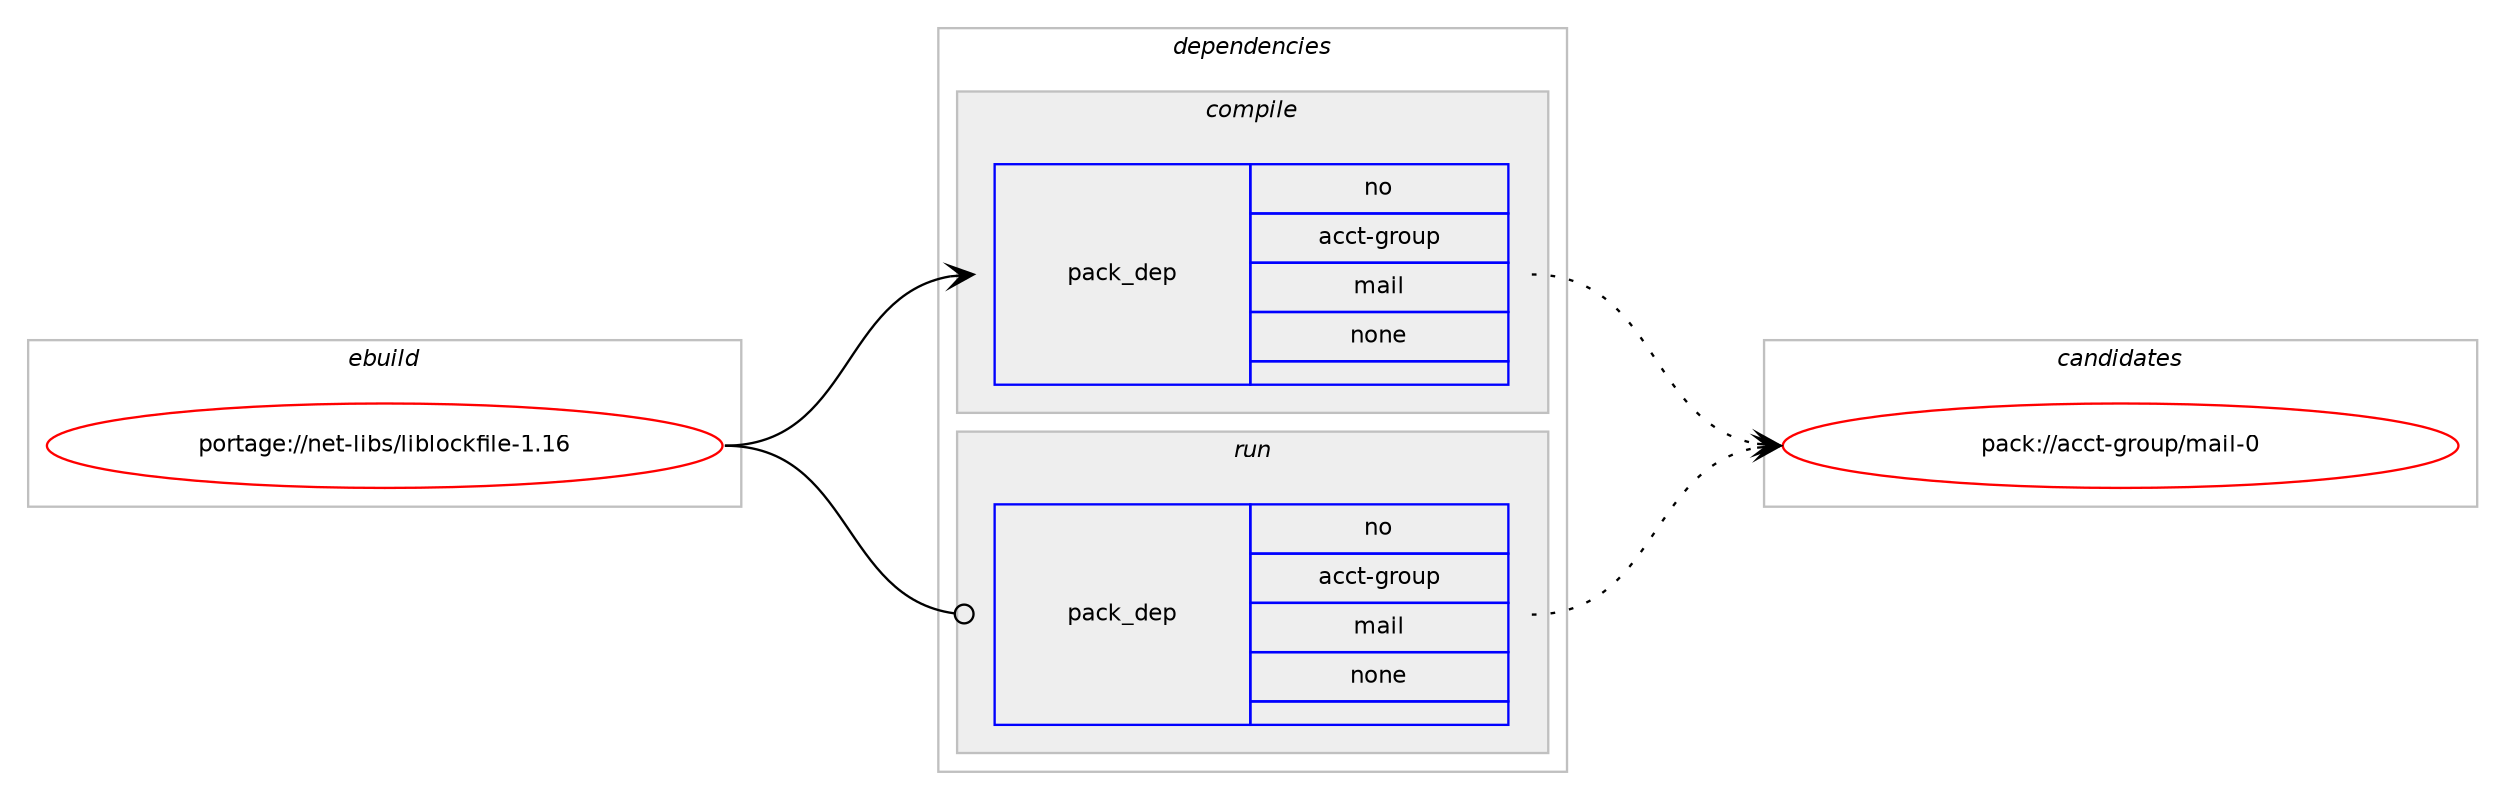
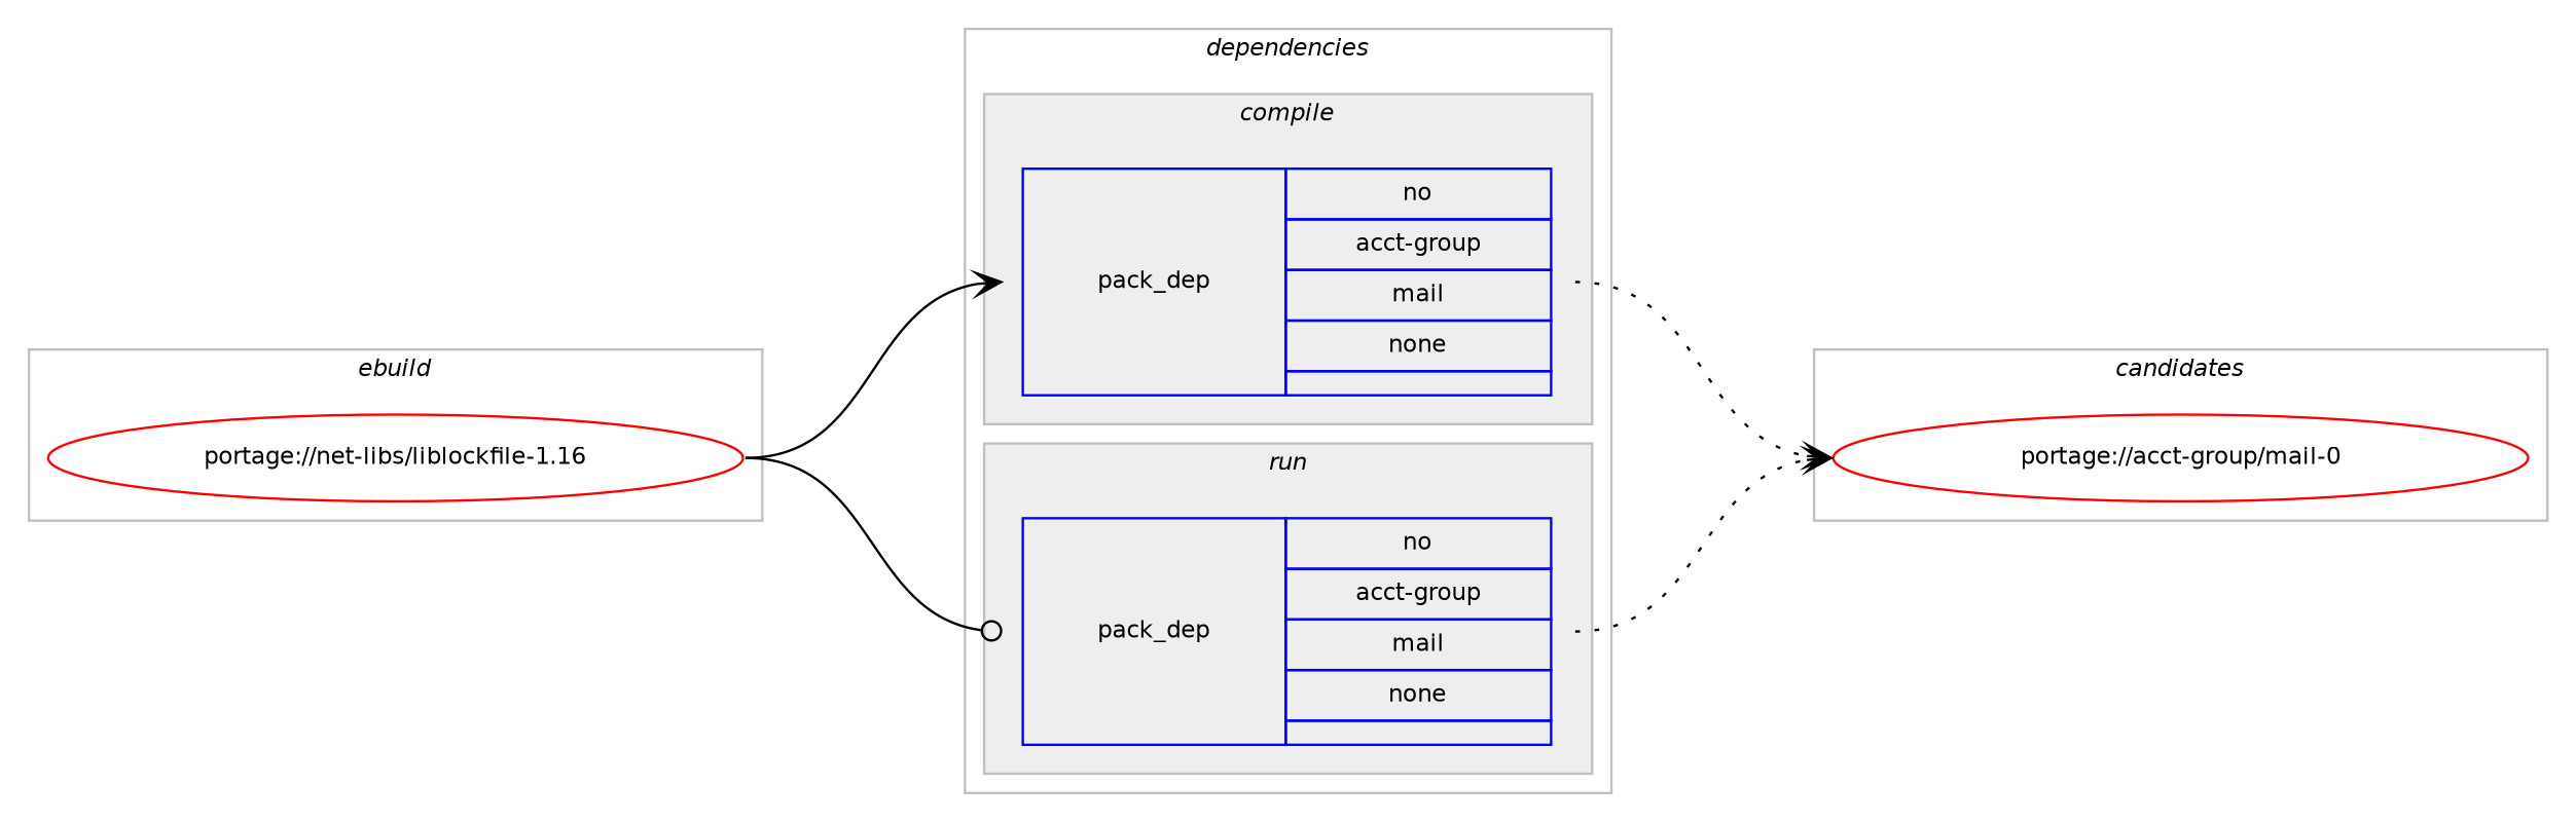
  digraph {
    compound=true
    concentrate=true
    fontname=Helvetica
    fontsize=10
    newrank=true
    rankdir=LR
    ranksep=1.5
    node [color=red fontname=Helvetica fontsize=10]
    edge [arrowhead=vee headport=w style=solid tailport=e weight=20]
    n1 [label="portage://net-libs/liblockfile-1.16" width=4]
    n2 [color=blue label=<<TABLE BORDER="0" CELLBORDER="1" CELLSPACING="0" CELLPADDING="4" WIDTH="220"><TR><TD ROWSPAN="6" CELLPADDING="30">pack_dep</TD></TR><TR><TD WIDTH="110">no</TD></TR><TR><TD>acct-group</TD></TR><TR><TD>mail</TD></TR><TR><TD>none</TD></TR><TR><TD></TD></TR></TABLE>> shape=none]
    n3 [color=blue label=<<TABLE BORDER="0" CELLBORDER="1" CELLSPACING="0" CELLPADDING="4" WIDTH="220"><TR><TD ROWSPAN="6" CELLPADDING="30">pack_dep</TD></TR><TR><TD WIDTH="110">no</TD></TR><TR><TD>acct-group</TD></TR><TR><TD>mail</TD></TR><TR><TD>none</TD></TR><TR><TD></TD></TR></TABLE>> shape=none]
-   n4 [label="pack://acct-group/mail-0" width=4]
+   n4 [label="portage://acct-group/mail-0" width=4]
    subgraph cluster_1 {
      color=gray
      label=<<i>ebuild</i>>
      rank=same
      n1
    }
    subgraph cluster_2 {
      color=gray
      label=<<i>dependencies</i>>
      subgraph cluster_3 {
        color=gray
        fillcolor="#eeeeee"
        label=<<i>compile</i>>
        style=filled
        subgraph sub_4 {
          color=gray
          fillcolor="#eeeeee"
          label=<<i>compile</i>>
          style=filled
          n2
        }
      }
      subgraph cluster_5 {
        color=gray
        fillcolor="#eeeeee"
        label=<<i>compile and run</i>>
        style=filled
      }
      subgraph cluster_6 {
        color=gray
        fillcolor="#eeeeee"
        label=<<i>run</i>>
        style=filled
        subgraph sub_7 {
          color=gray
          fillcolor="#eeeeee"
          label=<<i>run</i>>
          style=filled
          n3
        }
      }
    }
    subgraph cluster_8 {
      color=gray
      label=<<i>candidates</i>>
      rank=same
      subgraph sub_9 {
        color=black
        label=<<i>candidates</i>>
        nodesep=1
        rank=same
        n4
      }
      subgraph sub_10 {
        color=black
        label=<<i>candidates</i>>
        nodesep=1
        rank=same
        n4
      }
    }
    n1 -> n2
    n1 -> n3 [arrowhead=odot]
    n2 -> n4 [style=dotted weight=100]
    n3 -> n4 [style=dotted weight=100]
  }
